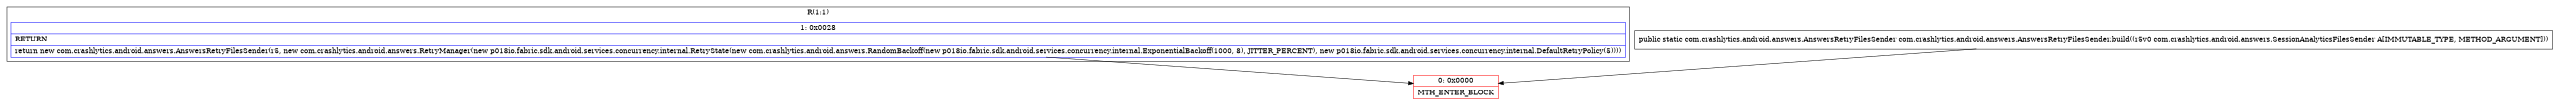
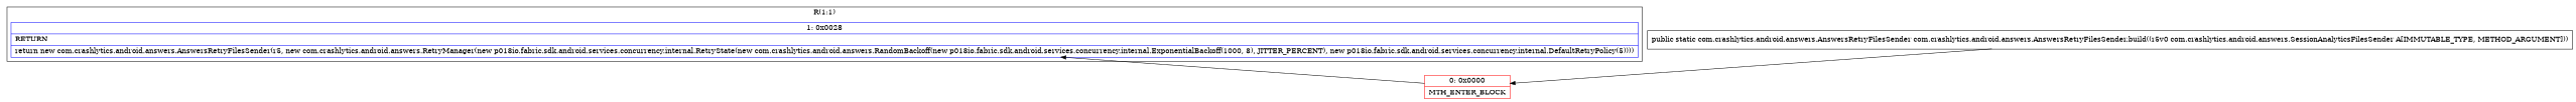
  digraph {
    node [shape=record]
    n1 [color=blue label="{1\:\ 0x0028|RETURN\l|return new com.crashlytics.android.answers.AnswersRetryFilesSender(r5, new com.crashlytics.android.answers.RetryManager(new p018io.fabric.sdk.android.services.concurrency.internal.RetryState(new com.crashlytics.android.answers.RandomBackoff(new p018io.fabric.sdk.android.services.concurrency.internal.ExponentialBackoff(1000, 8), JITTER_PERCENT), new p018io.fabric.sdk.android.services.concurrency.internal.DefaultRetryPolicy(5))))\l}"]
    n2 [color=red label="{0\:\ 0x0000|MTH_ENTER_BLOCK\l}"]
    n3 [label="{public static com.crashlytics.android.answers.AnswersRetryFilesSender com.crashlytics.android.answers.AnswersRetryFilesSender.build((r5v0 com.crashlytics.android.answers.SessionAnalyticsFilesSender A[IMMUTABLE_TYPE, METHOD_ARGUMENT])) }"]
    subgraph cluster_1 {
      label="R(1:1)"
      n1
    }
-   n1 -> n2
+   n2 -> n1
    n3 -> n2
  }
